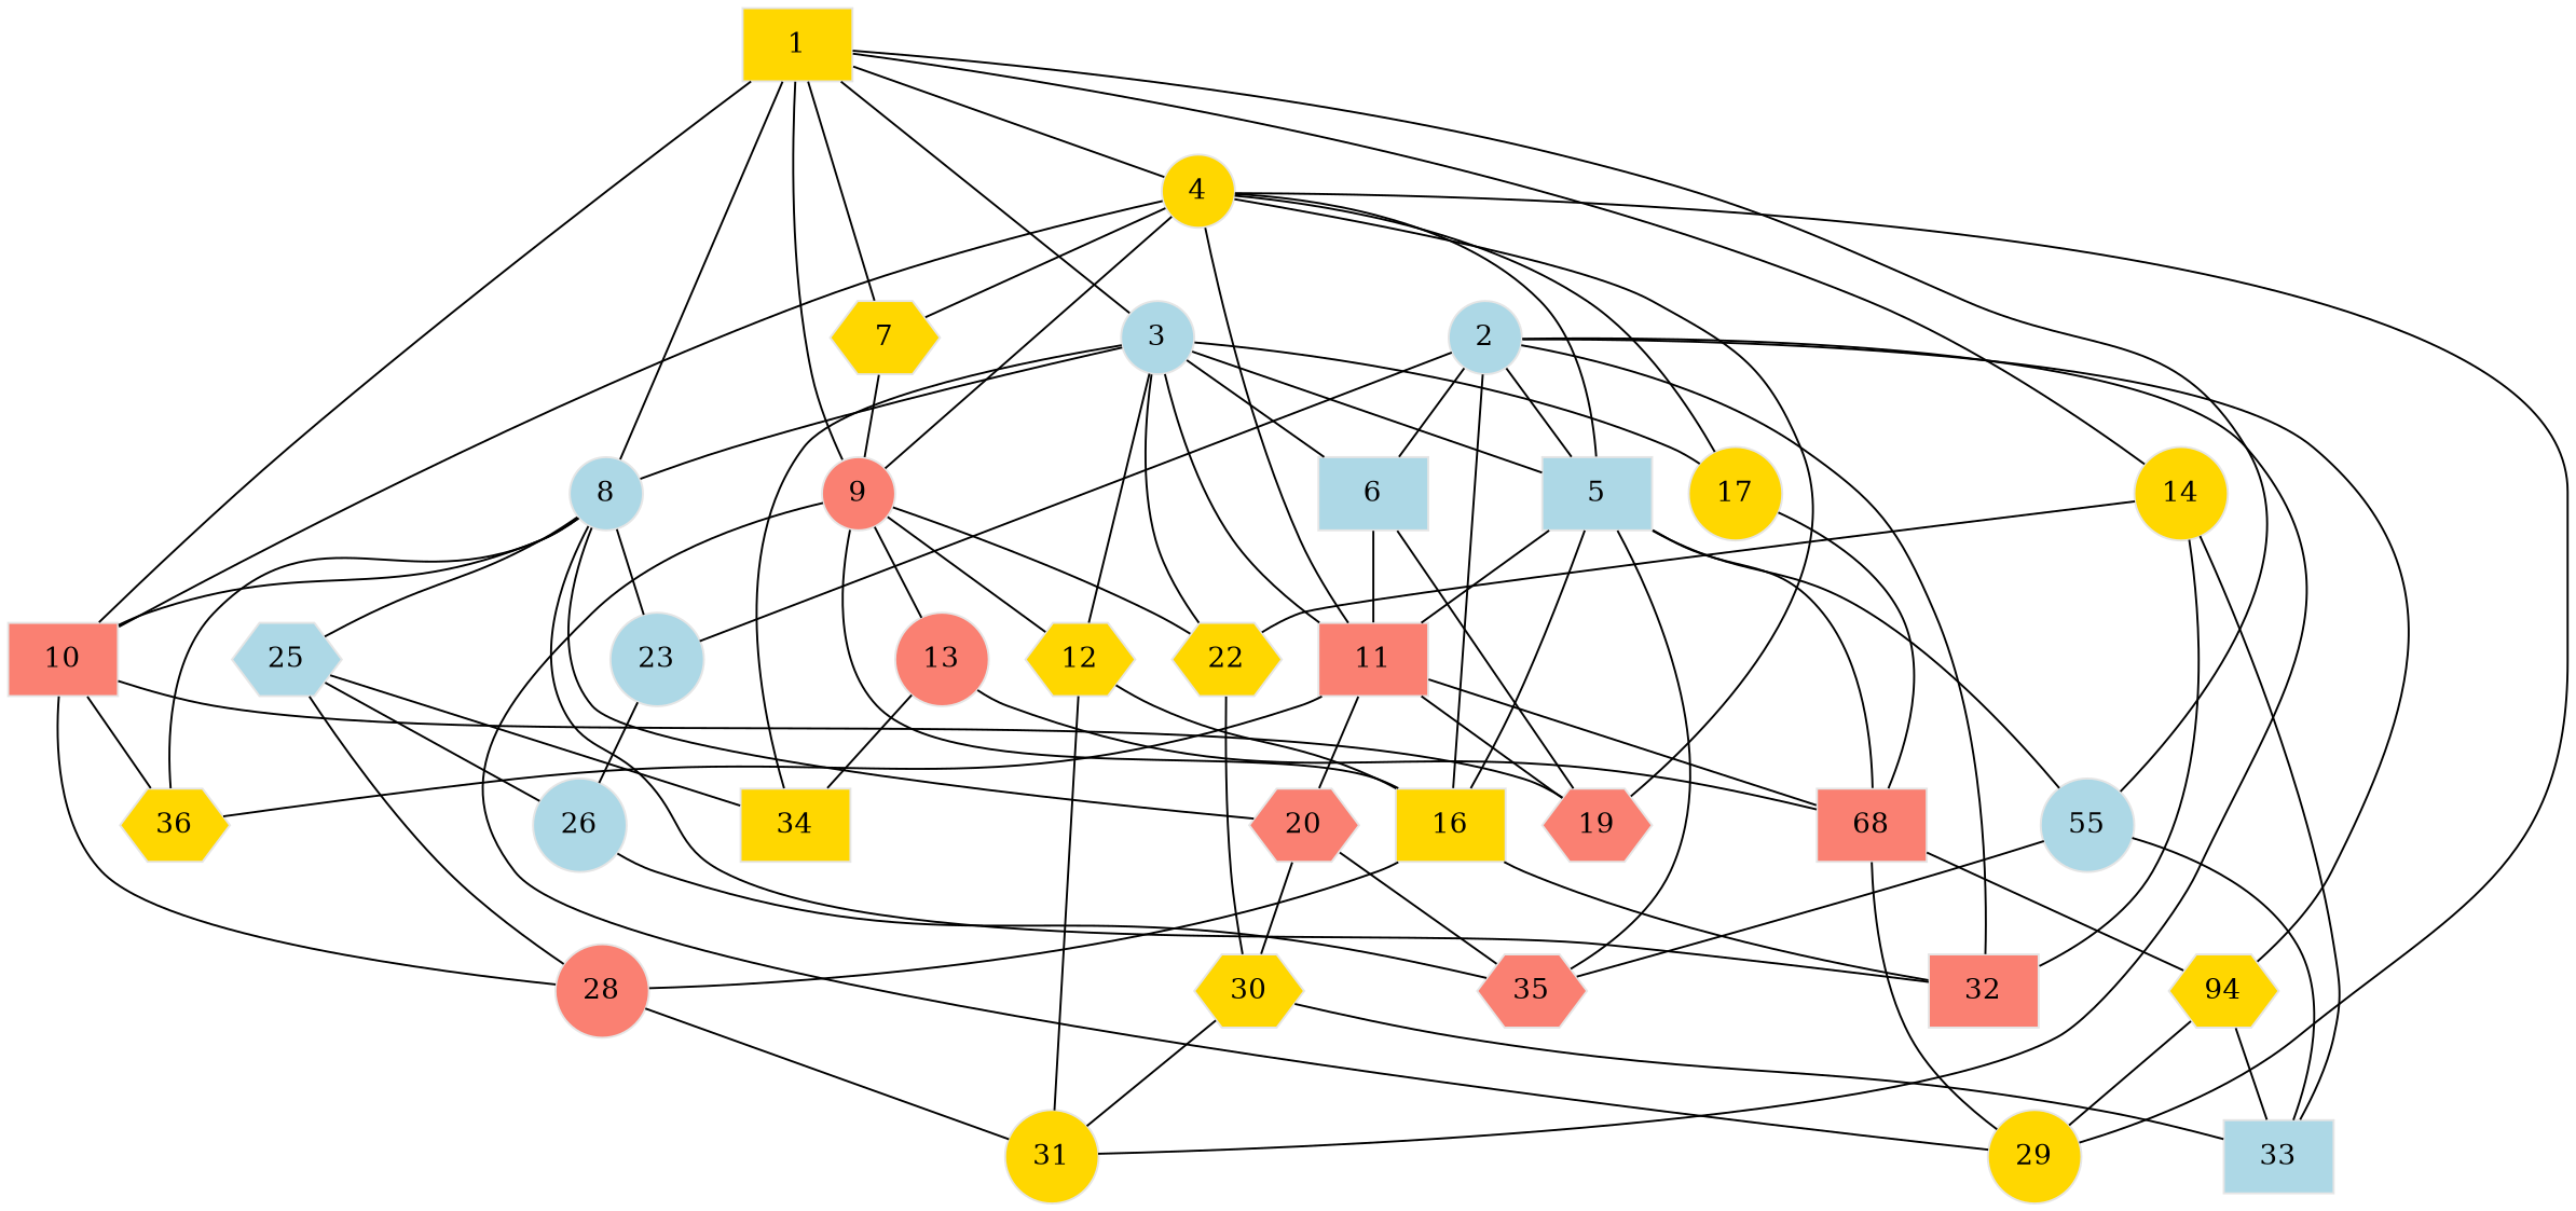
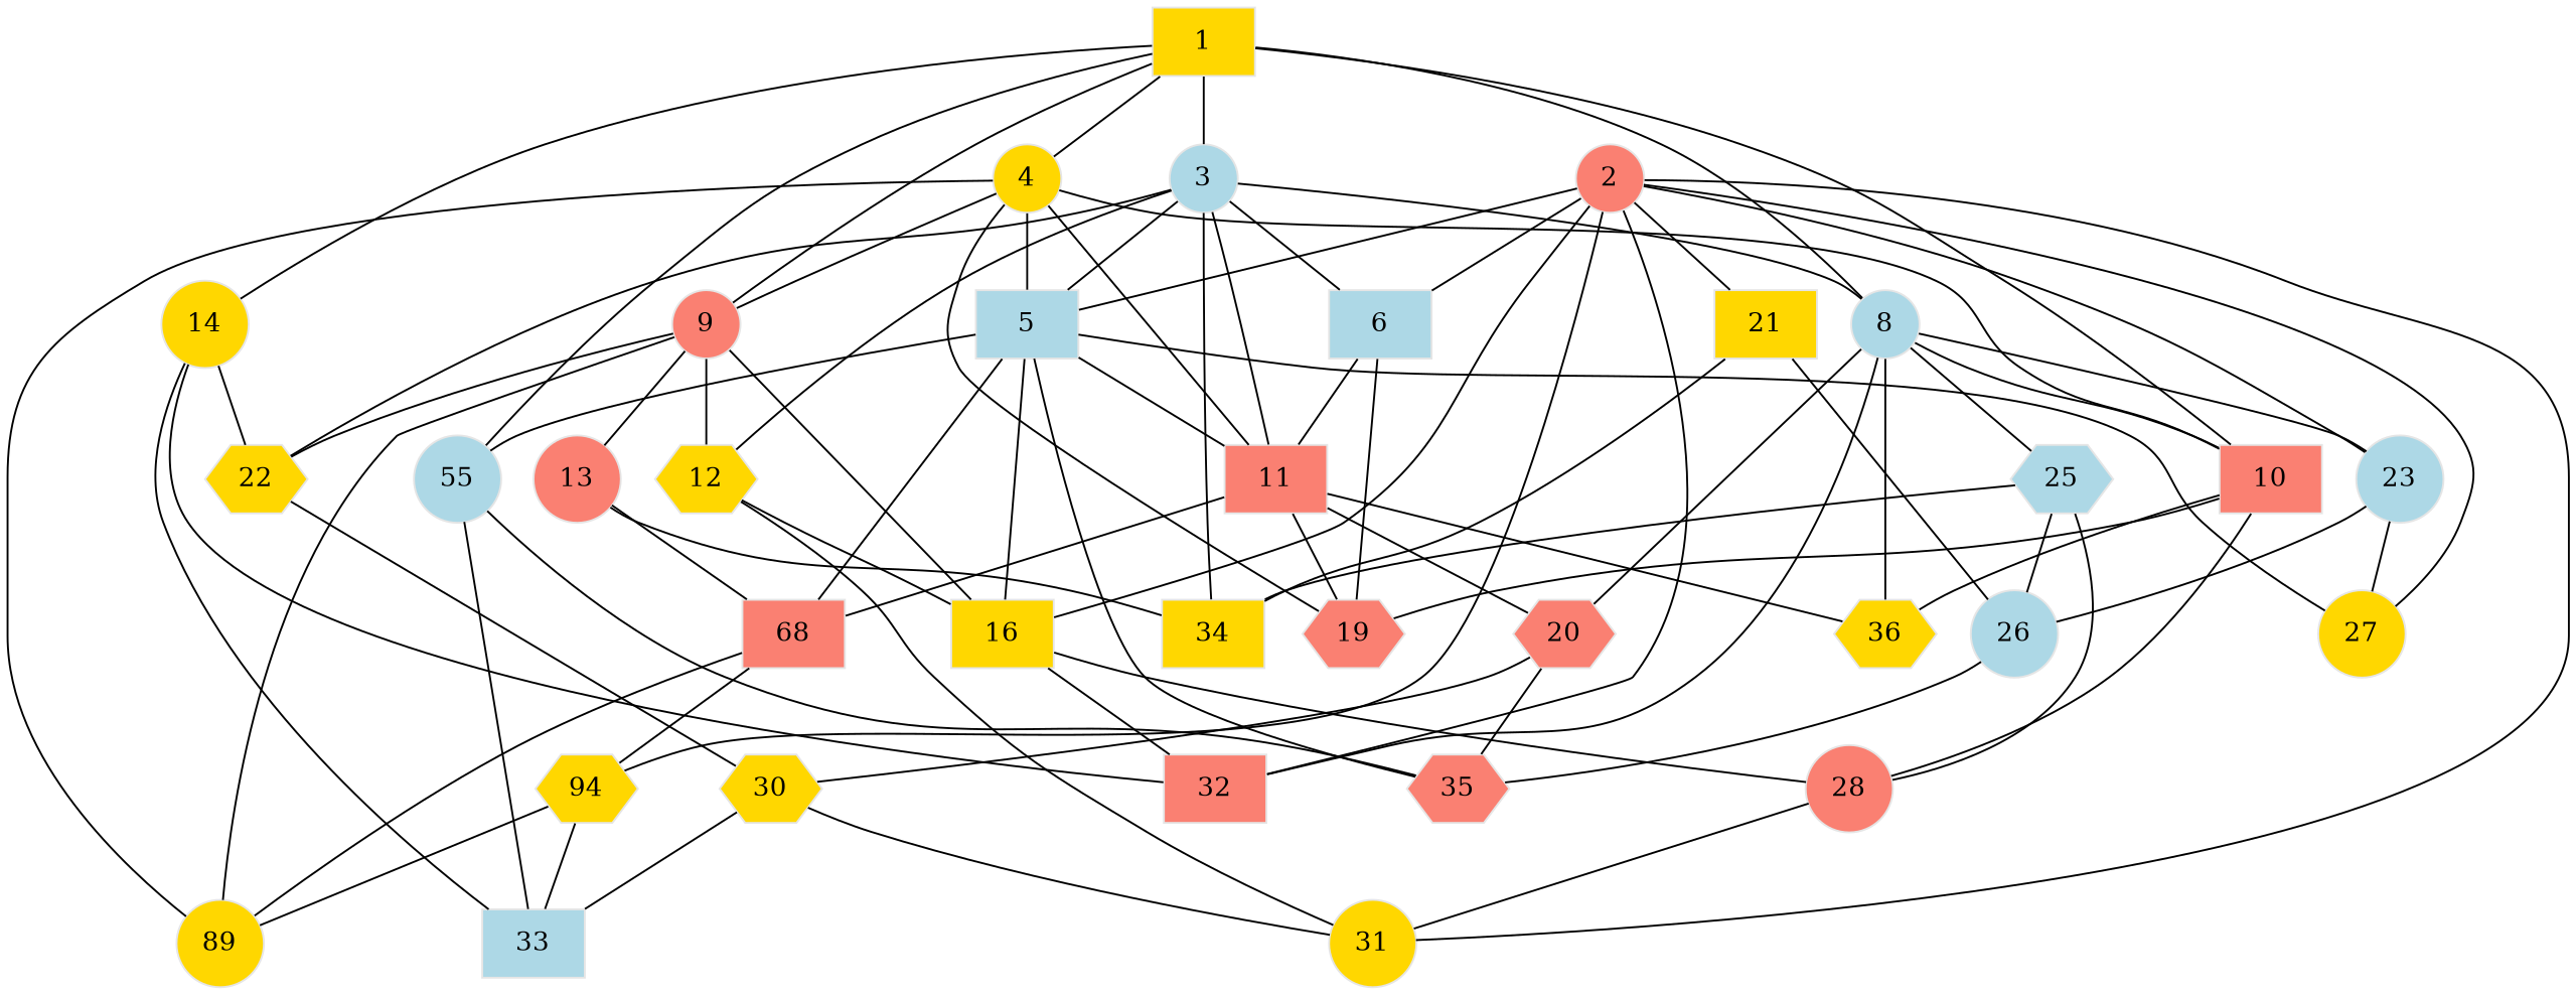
  graph {
    node [color=gray90 fillcolor=gold shape=circle style=filled]
    edge [weight=1.0]
    1 [shape=box]
    3 [fillcolor=lightblue]
    4
-   7 [shape=hexagon]
    8 [fillcolor=lightblue]
    9 [fillcolor=salmon]
    10 [fillcolor=salmon shape=box]
    14
    n9 [fillcolor=lightblue label=55]
    5 [fillcolor=lightblue shape=box]
    6 [fillcolor=lightblue shape=box]
    11 [fillcolor=salmon shape=box]
    12 [shape=hexagon]
-   17
    22 [shape=hexagon]
    34 [shape=box]
    19 [fillcolor=salmon shape=hexagon]
-   29
+   29 [label=89]
    23 [fillcolor=lightblue]
    32 [fillcolor=salmon shape=box]
    20 [fillcolor=salmon shape=hexagon]
    25 [fillcolor=lightblue shape=hexagon]
    36 [shape=hexagon]
    16 [shape=box]
    13 [fillcolor=salmon]
    28 [fillcolor=salmon]
    33 [fillcolor=lightblue shape=box]
    35 [fillcolor=salmon shape=hexagon]
-   2 [fillcolor=lightblue]
+   2 [fillcolor=salmon]
+   21 [shape=box]
    n31 [label=94 shape=hexagon]
+   27
    31
    n34 [fillcolor=salmon label=68 shape=box]
    26 [fillcolor=lightblue]
    30 [shape=hexagon]
    1 -- 3
    1 -- 4
-   1 -- 7
    1 -- 8
    1 -- 9
    1 -- 10 [weight=3.0]
    1 -- 14
    1 -- n9
    3 -- 8 [weight=2.0]
    3 -- 5 [weight=2.0]
    3 -- 6
    3 -- 11
    3 -- 12
-   3 -- 17 [weight=2.0]
    3 -- 22
    3 -- 34
-   4 -- 7 [weight=2.0]
    4 -- 9 [weight=2.0]
    4 -- 10
    4 -- 5
    4 -- 11 [weight=2.0]
-   4 -- 17
    4 -- 19
    4 -- 29
-   7 -- 9
    8 -- 10
    8 -- 23
    8 -- 32
    8 -- 20
    8 -- 25
    8 -- 36 [weight=2.0]
    9 -- 12
    9 -- 22
    9 -- 29
    9 -- 16
    9 -- 13 [weight=2.0]
    10 -- 19
    10 -- 36
    10 -- 28
    14 -- 22
    14 -- 32
    14 -- 33
    n9 -- 33
    n9 -- 35
    5 -- n9
    5 -- 11
    5 -- 16
    5 -- 35
+   5 -- 27 [weight=2.0]
    5 -- n34 [weight=2.0]
    6 -- 11
    6 -- 19
    11 -- 19
    11 -- 20
    11 -- 36
    11 -- n34 [weight=2.0]
    12 -- 16
    12 -- 31
-   17 -- n34
    22 -- 30
+   23 -- 27
    23 -- 26
    20 -- 35
    20 -- 30
    25 -- 34
    25 -- 28
    25 -- 26
    16 -- 32
    16 -- 28
    13 -- 34
    13 -- n34
    28 -- 31
    2 -- 5
    2 -- 6 [weight=3.0]
    2 -- 23
    2 -- 32
    2 -- 16
+   2 -- 21 [weight=2.0]
    2 -- n31
+   2 -- 27
    2 -- 31
+   21 -- 34
+   21 -- 26
    n31 -- 29
    n31 -- 33
    n34 -- 29
    n34 -- n31
    26 -- 35
    30 -- 33
    30 -- 31
  }
